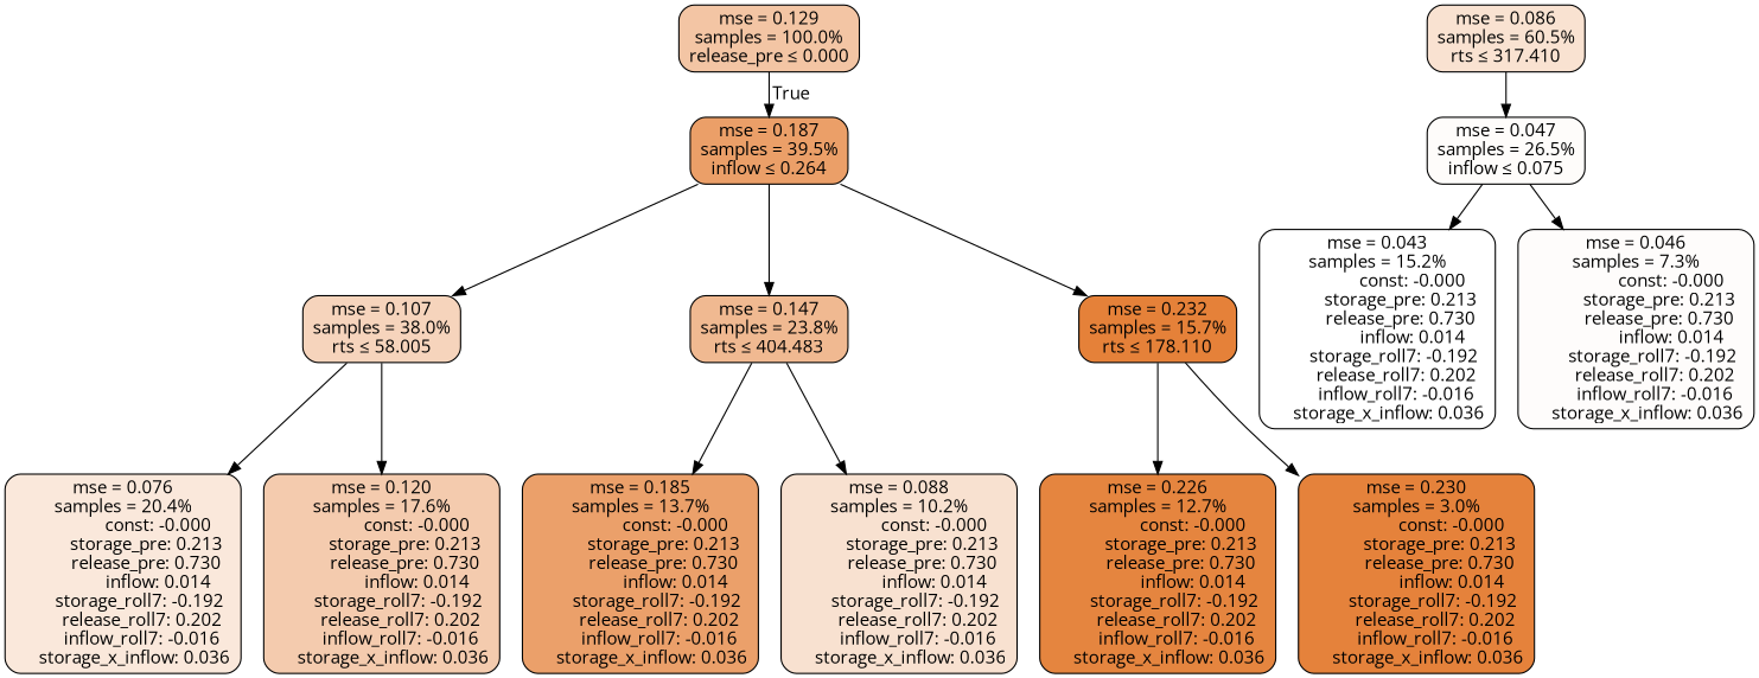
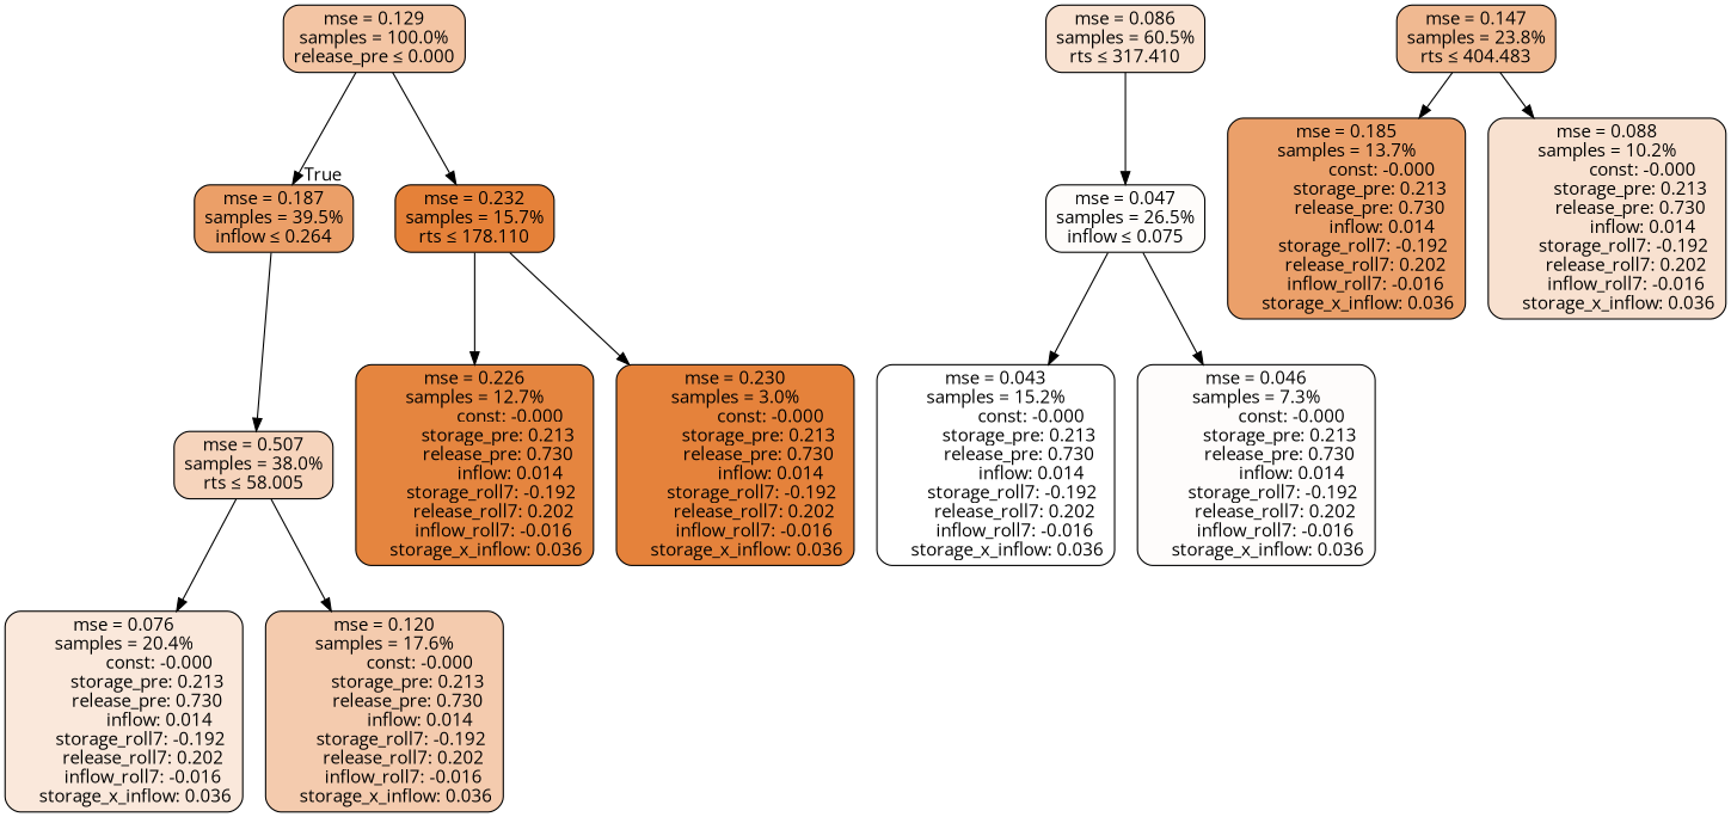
  digraph {
    fontname="Open Sans"
    node [color=black fontname="Open Sans" shape=rectangle style="filled, rounded"]
    edge [fontname="Open Sans"]
    n1 [fillcolor="#f3c5a4" label="mse = 0.129\nsamples = 100.0%\nrelease_pre &le; 0.000"]
    n2 [fillcolor="#eb9f68" label="mse = 0.187\nsamples = 39.5%\ninflow &le; 0.264"]
    n3 [fillcolor="#f9e2d1" label="mse = 0.086\nsamples = 60.5%\nrts &le; 317.410"]
    n4 [fillcolor="#fefcfa" label="mse = 0.047\nsamples = 26.5%\ninflow &le; 0.075"]
-   n5 [fillcolor="#f6d4bc" label="mse = 0.107\nsamples = 38.0%\nrts &le; 58.005"]
+   n5 [fillcolor="#f6d4bc" label="mse = 0.507\nsamples = 38.0%\nrts &le; 58.005"]
    n6 [fillcolor="#f0b991" label="mse = 0.147\nsamples = 23.8%\nrts &le; 404.483"]
    n7 [fillcolor="#e58139" label="mse = 0.232\nsamples = 15.7%\nrts &le; 178.110"]
    n8 [fillcolor="#fae8db" label="mse = 0.076\nsamples = 20.4%\n               const: -0.000\n          storage_pre: 0.213\n          release_pre: 0.730\n               inflow: 0.014\n       storage_roll7: -0.192\n        release_roll7: 0.202\n        inflow_roll7: -0.016\n     storage_x_inflow: 0.036"]
    n9 [fillcolor="#f4cbae" label="mse = 0.120\nsamples = 17.6%\n               const: -0.000\n          storage_pre: 0.213\n          release_pre: 0.730\n               inflow: 0.014\n       storage_roll7: -0.192\n        release_roll7: 0.202\n        inflow_roll7: -0.016\n     storage_x_inflow: 0.036"]
    n10 [fillcolor="#ffffff" label="mse = 0.043\nsamples = 15.2%\n               const: -0.000\n          storage_pre: 0.213\n          release_pre: 0.730\n               inflow: 0.014\n       storage_roll7: -0.192\n        release_roll7: 0.202\n        inflow_roll7: -0.016\n     storage_x_inflow: 0.036"]
    n11 [fillcolor="#fefcfb" label="mse = 0.046\nsamples = 7.3%\n               const: -0.000\n          storage_pre: 0.213\n          release_pre: 0.730\n               inflow: 0.014\n       storage_roll7: -0.192\n        release_roll7: 0.202\n        inflow_roll7: -0.016\n     storage_x_inflow: 0.036"]
    n12 [fillcolor="#eba06a" label="mse = 0.185\nsamples = 13.7%\n               const: -0.000\n          storage_pre: 0.213\n          release_pre: 0.730\n               inflow: 0.014\n       storage_roll7: -0.192\n        release_roll7: 0.202\n        inflow_roll7: -0.016\n     storage_x_inflow: 0.036"]
    n13 [fillcolor="#f8e1d0" label="mse = 0.088\nsamples = 10.2%\n               const: -0.000\n          storage_pre: 0.213\n          release_pre: 0.730\n               inflow: 0.014\n       storage_roll7: -0.192\n        release_roll7: 0.202\n        inflow_roll7: -0.016\n     storage_x_inflow: 0.036"]
    n14 [fillcolor="#e5853f" label="mse = 0.226\nsamples = 12.7%\n               const: -0.000\n          storage_pre: 0.213\n          release_pre: 0.730\n               inflow: 0.014\n       storage_roll7: -0.192\n        release_roll7: 0.202\n        inflow_roll7: -0.016\n     storage_x_inflow: 0.036"]
    n15 [fillcolor="#e5823b" label="mse = 0.230\nsamples = 3.0%\n               const: -0.000\n          storage_pre: 0.213\n          release_pre: 0.730\n               inflow: 0.014\n       storage_roll7: -0.192\n        release_roll7: 0.202\n        inflow_roll7: -0.016\n     storage_x_inflow: 0.036"]
    n1 -> n2 [headlabel=True labelangle=-45 labeldistance=2.5]
    n2 -> n5
-   n2 -> n6
-   n2 -> n7
+   n1 -> n7
    n3 -> n4
    n4 -> n10
    n4 -> n11
    n5 -> n8
    n5 -> n9
    n6 -> n12
    n6 -> n13
    n7 -> n14
    n7 -> n15
  }
